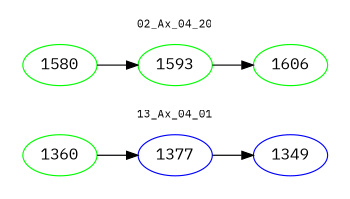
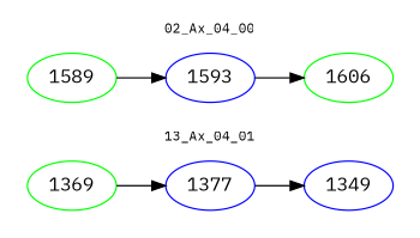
  digraph {
    fontname="IBM Plex Mono"
    rankdir=LR
    node [color=green fontname="IBM Plex Mono"]
    edge [color=black fontname="IBM Plex Mono"]
-   n1 [label=1360]
+   n1 [label=1369]
    n2 [color=blue label=1377]
    n3 [color=blue label=1349]
-   n4 [label=1580]
-   n5 [label=1593]
+   n4 [label=1589]
+   n5 [color=blue label=1593]
    n6 [label=1606]
    subgraph cluster_1 {
      color=white
      fontsize=10
      label="13_Ax_04_01"
      n1
      n2
      n3
    }
    subgraph cluster_2 {
      color=white
      fontsize=10
-     label="02_Ax_04_20"
+     label="02_Ax_04_00"
      n4
      n5
      n6
    }
    n1 -> n2
    n2 -> n3
    n4 -> n5
    n5 -> n6
  }
